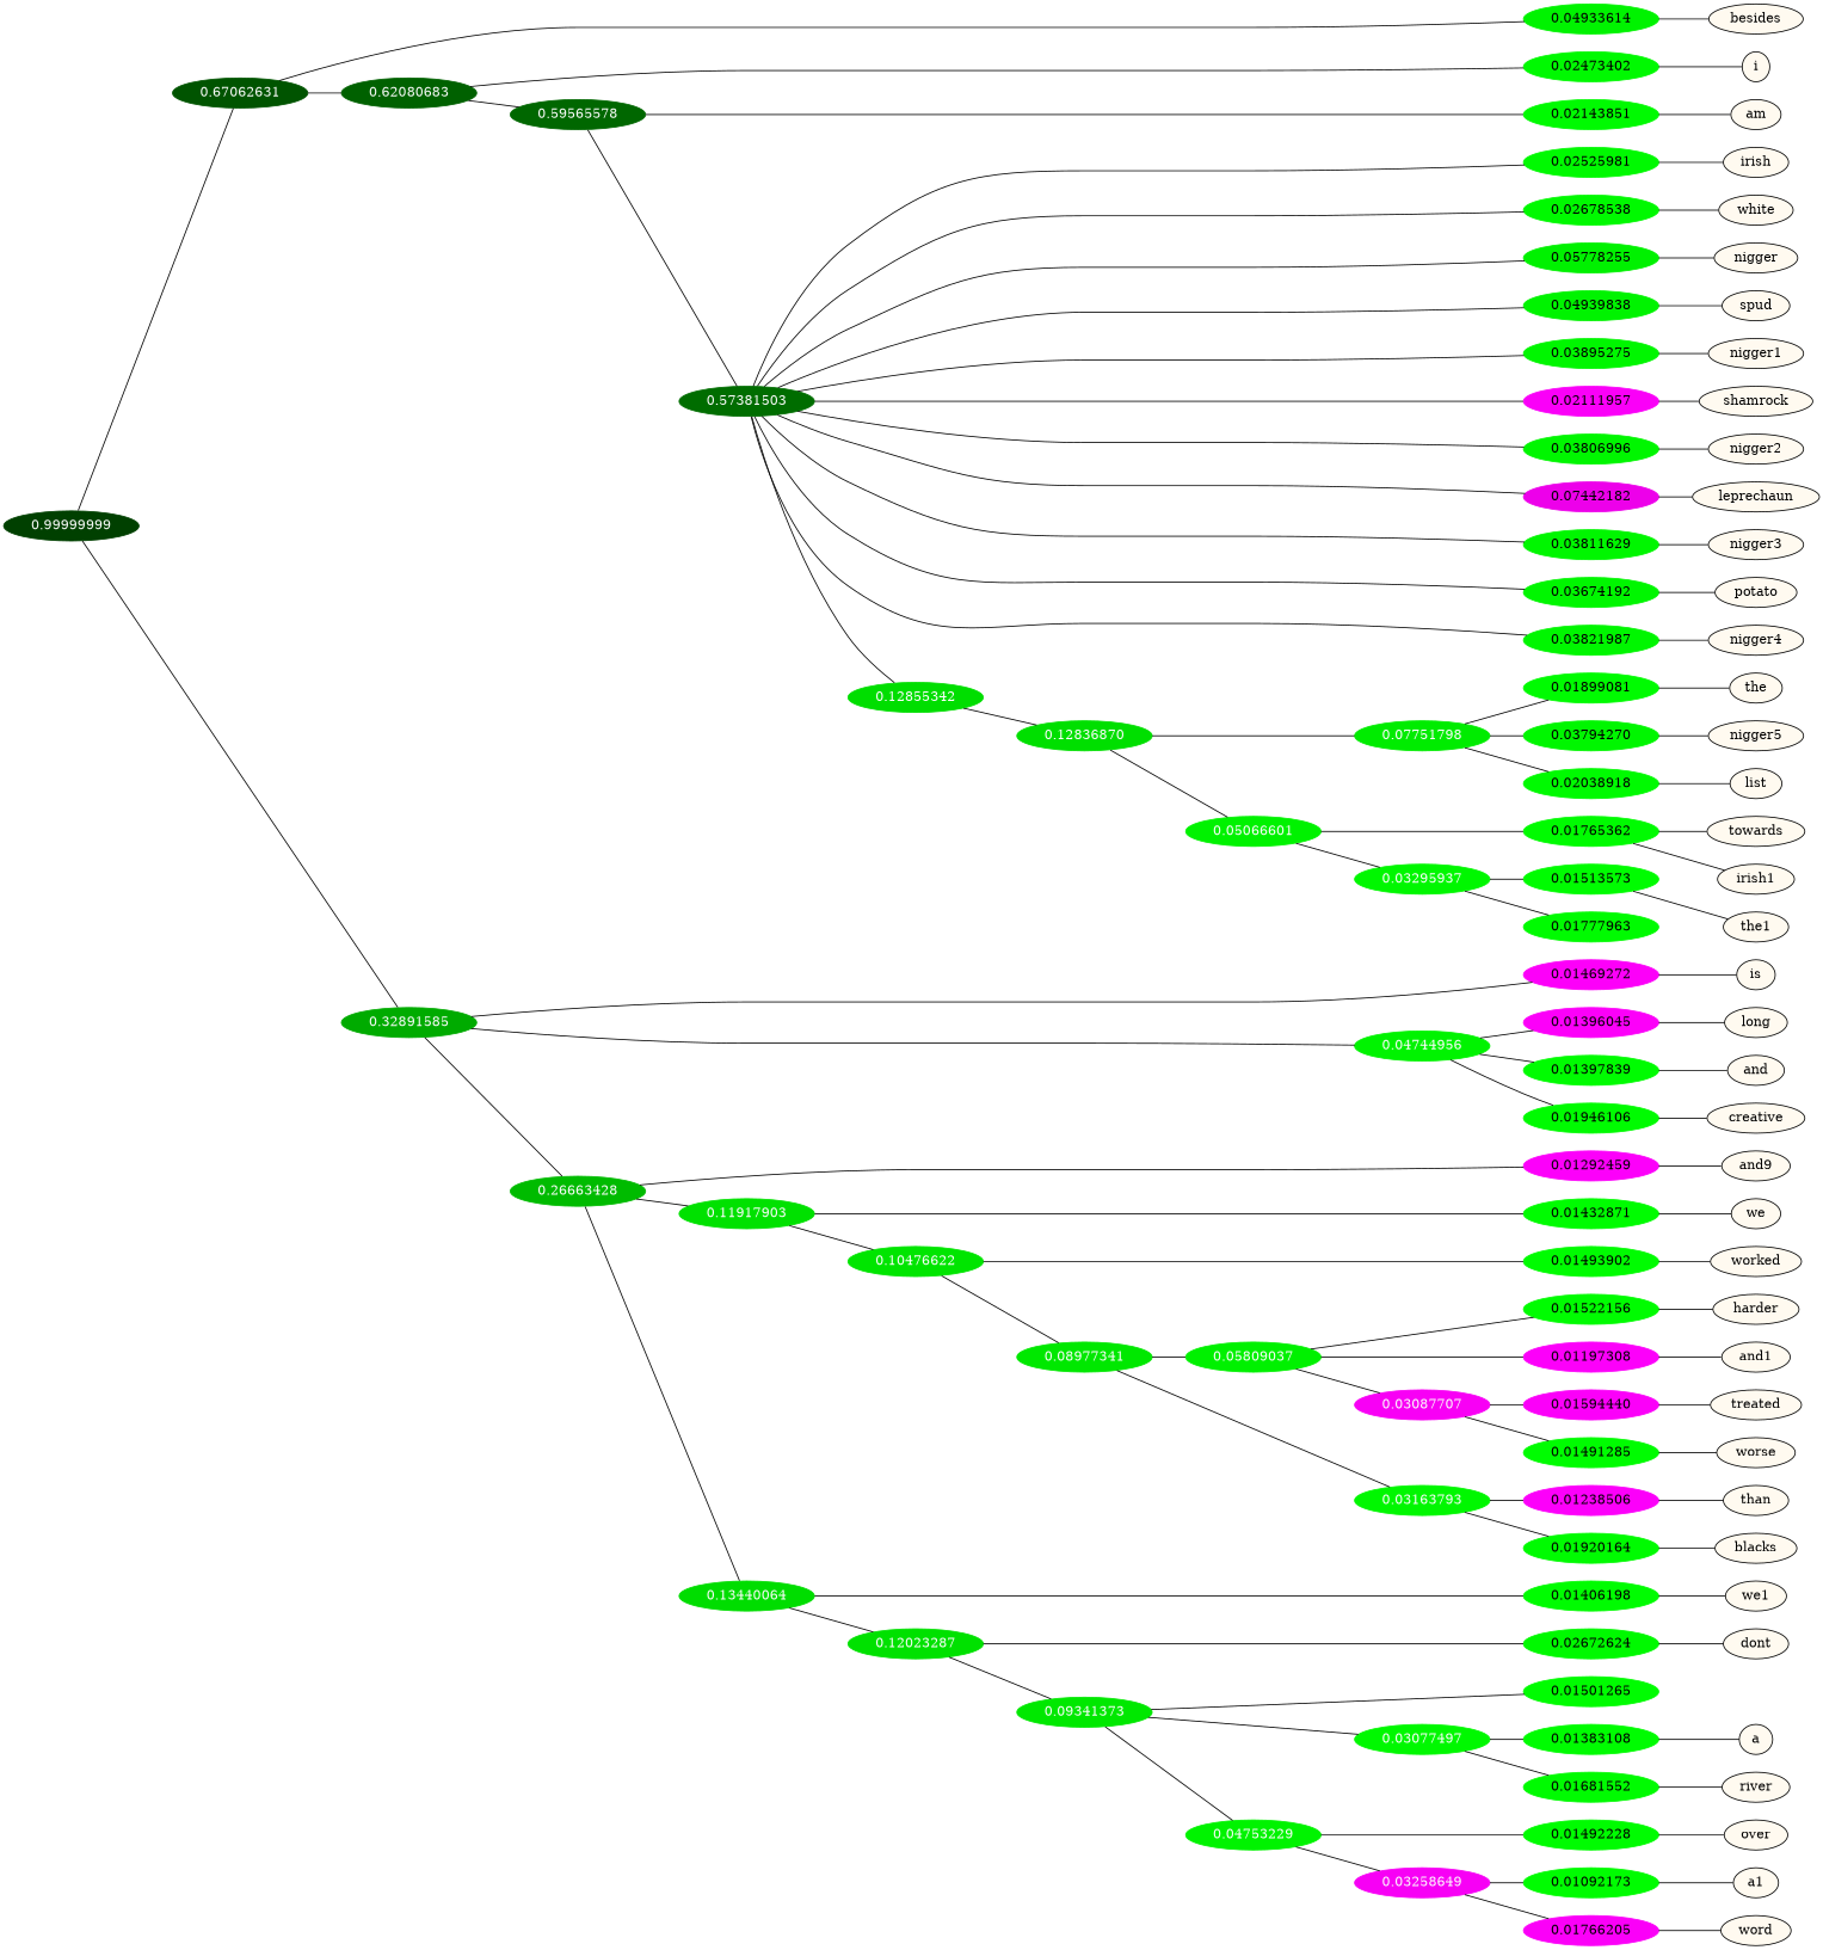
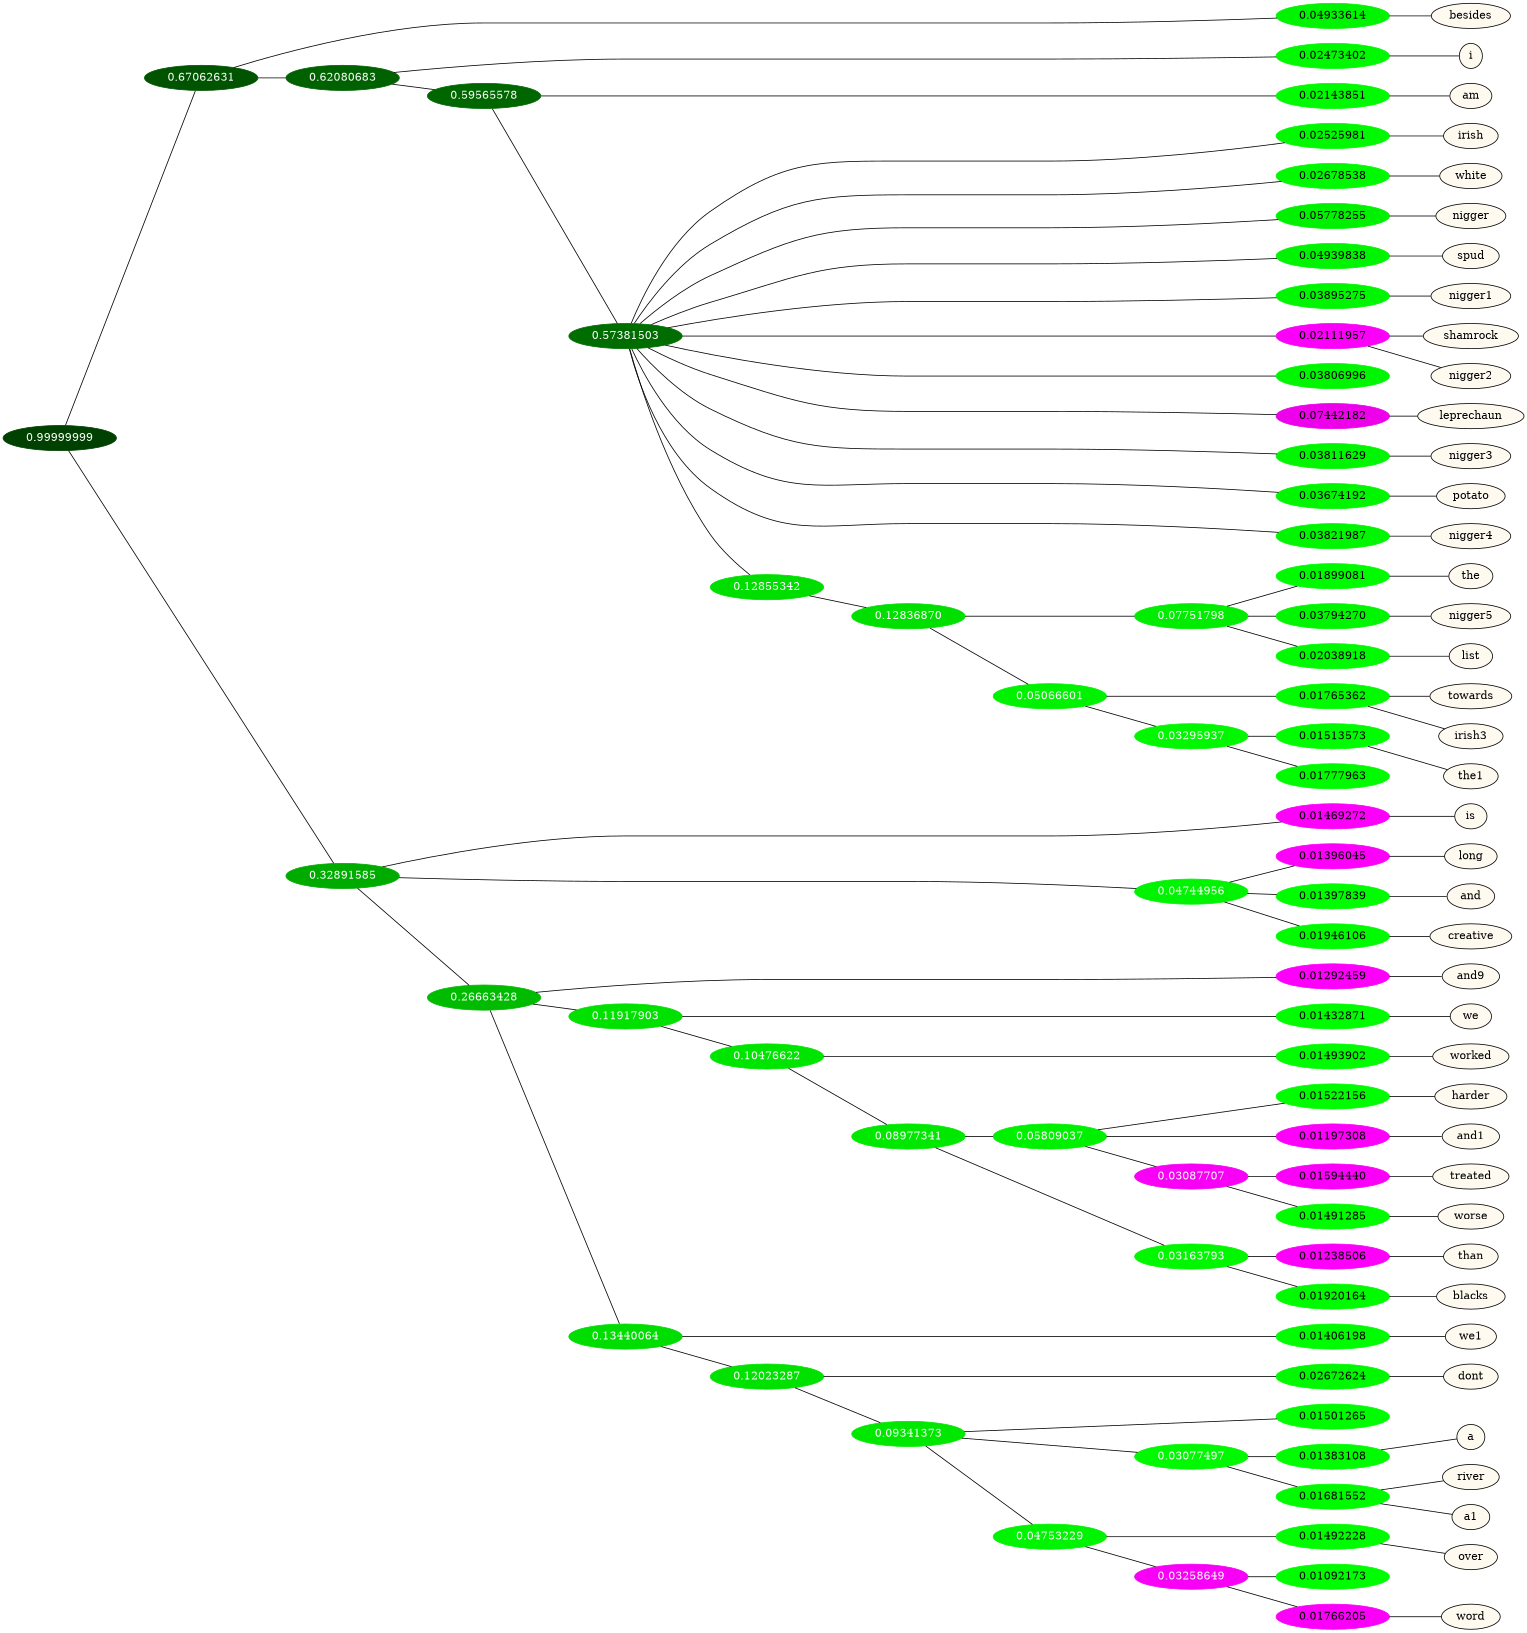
  graph {
    rankdir=LR
    node [color=black format=png nodesep=0.001 ordering=out overlap_scaling=0.01 ranksep=0.001 style=filled fontcolor=black]
    n1 [fillcolor=floralwhite height=0.15 label=besides style="filled,solid" width=0.15 fontcolor=""]
    n2 [fillcolor=floralwhite height=0.15 label=i style="filled,solid" width=0.15 fontcolor=""]
    n3 [fillcolor=floralwhite height=0.15 label=am style="filled,solid" width=0.15 fontcolor=""]
    n4 [fillcolor=floralwhite height=0.15 label=irish style="filled,solid" width=0.15 fontcolor=""]
    n5 [fillcolor=floralwhite height=0.15 label=white style="filled,solid" width=0.15 fontcolor=""]
    n6 [fillcolor=floralwhite height=0.15 label=nigger style="filled,solid" width=0.15 fontcolor=""]
    n7 [fillcolor=floralwhite height=0.15 label=spud style="filled,solid" width=0.15 fontcolor=""]
    n8 [fillcolor=floralwhite height=0.15 label=nigger1 style="filled,solid" width=0.15 fontcolor=""]
    n9 [fillcolor=floralwhite height=0.15 label=shamrock style="filled,solid" width=0.15 fontcolor=""]
    n10 [fillcolor=floralwhite height=0.15 label=nigger2 style="filled,solid" width=0.15 fontcolor=""]
    n11 [fillcolor=floralwhite height=0.15 label=leprechaun style="filled,solid" width=0.15 fontcolor=""]
    n12 [fillcolor=floralwhite height=0.15 label=nigger3 style="filled,solid" width=0.15 fontcolor=""]
    n13 [fillcolor=floralwhite height=0.15 label=potato style="filled,solid" width=0.15 fontcolor=""]
    n14 [fillcolor=floralwhite height=0.15 label=nigger4 style="filled,solid" width=0.15 fontcolor=""]
    n15 [fillcolor=floralwhite height=0.15 label=the style="filled,solid" width=0.15 fontcolor=""]
    n16 [fillcolor=floralwhite height=0.15 label=nigger5 style="filled,solid" width=0.15 fontcolor=""]
    n17 [fillcolor=floralwhite height=0.15 label=list style="filled,solid" width=0.15 fontcolor=""]
    n18 [fillcolor=floralwhite height=0.15 label=towards style="filled,solid" width=0.15 fontcolor=""]
    n19 [fillcolor=floralwhite height=0.15 label=the1 style="filled,solid" width=0.15 fontcolor=""]
-   n20 [fillcolor=floralwhite height=0.15 label=irish1 style="filled,solid" width=0.15 fontcolor=""]
+   n20 [fillcolor=floralwhite height=0.15 label=irish3 style="filled,solid" width=0.15 fontcolor=""]
    n21 [fillcolor=floralwhite height=0.15 label=is style="filled,solid" width=0.15 fontcolor=""]
    n22 [fillcolor=floralwhite height=0.15 label=long style="filled,solid" width=0.15 fontcolor=""]
    n23 [fillcolor=floralwhite height=0.15 label=and style="filled,solid" width=0.15 fontcolor=""]
    n24 [fillcolor=floralwhite height=0.15 label=creative style="filled,solid" width=0.15 fontcolor=""]
    n25 [fillcolor=floralwhite height=0.15 label=we style="filled,solid" width=0.15 fontcolor=""]
    n26 [fillcolor=floralwhite height=0.15 label=worked style="filled,solid" width=0.15 fontcolor=""]
    n27 [fillcolor=floralwhite height=0.15 label=harder style="filled,solid" width=0.15 fontcolor=""]
    n28 [fillcolor=floralwhite height=0.15 label=and1 style="filled,solid" width=0.15 fontcolor=""]
    n29 [fillcolor=floralwhite height=0.15 label=treated style="filled,solid" width=0.15 fontcolor=""]
    n30 [fillcolor=floralwhite height=0.15 label=worse style="filled,solid" width=0.15 fontcolor=""]
    n31 [fillcolor=floralwhite height=0.15 label=than style="filled,solid" width=0.15 fontcolor=""]
    n32 [fillcolor=floralwhite height=0.15 label=blacks style="filled,solid" width=0.15 fontcolor=""]
    n33 [fillcolor=floralwhite height=0.15 label=and9 style="filled,solid" width=0.15 fontcolor=""]
    n34 [fillcolor=floralwhite height=0.15 label=we1 style="filled,solid" width=0.15 fontcolor=""]
    n35 [fillcolor=floralwhite height=0.15 label=dont style="filled,solid" width=0.15 fontcolor=""]
    n36 [fillcolor=floralwhite height=0.15 label=a style="filled,solid" width=0.15 fontcolor=""]
    n37 [fillcolor=floralwhite height=0.15 label=river style="filled,solid" width=0.15 fontcolor=""]
    n38 [fillcolor=floralwhite height=0.15 label=over style="filled,solid" width=0.15 fontcolor=""]
    n39 [fillcolor=floralwhite height=0.15 label=a1 style="filled,solid" width=0.15 fontcolor=""]
    n40 [fillcolor=floralwhite height=0.15 label=word style="filled,solid" width=0.15 fontcolor=""]
    n41 [color="0.334 1.000 0.951" height=0.15 label=0.04933614 width=0.15]
    n42 [color="0.334 1.000 0.975" height=0.15 label=0.02473402 width=0.15]
    n43 [color="0.334 1.000 0.979" height=0.15 label=0.02143851 width=0.15]
    n44 [color="0.334 1.000 0.975" height=0.15 label=0.02525981 width=0.15]
    n45 [color="0.334 1.000 0.973" height=0.15 label=0.02678538 width=0.15]
    n46 [color="0.334 1.000 0.942" height=0.15 label=0.05778255 width=0.15]
    n47 [color="0.334 1.000 0.951" height=0.15 label=0.04939838 width=0.15]
    n48 [color="0.334 1.000 0.961" height=0.15 label=0.03895275 width=0.15]
    n49 [color="0.835 1.000 0.979" height=0.15 label=0.02111957 width=0.15]
    n50 [color="0.334 1.000 0.962" height=0.15 label=0.03806996 width=0.15]
    n51 [color="0.835 1.000 0.926" height=0.15 label=0.07442182 width=0.15]
    n52 [color="0.334 1.000 0.962" height=0.15 label=0.03811629 width=0.15]
    n53 [color="0.334 1.000 0.963" height=0.15 label=0.03674192 width=0.15]
    n54 [color="0.334 1.000 0.962" height=0.15 label=0.03821987 width=0.15]
    n55 [color="0.334 1.000 0.981" height=0.15 label=0.01899081 width=0.15]
    n56 [color="0.334 1.000 0.962" height=0.15 label=0.03794270 width=0.15]
    n57 [color="0.334 1.000 0.980" height=0.15 label=0.02038918 width=0.15]
    n58 [color="0.334 1.000 0.982" height=0.15 label=0.01765362 width=0.15]
    n59 [color="0.334 1.000 0.985" height=0.15 label=0.01513573 width=0.15]
    n60 [color="0.334 1.000 0.982" height=0.15 label=0.01777963 width=0.15]
    n61 [color="0.835 1.000 0.985" height=0.15 label=0.01469272 width=0.15]
    n62 [color="0.835 1.000 0.986" height=0.15 label=0.01396045 width=0.15]
    n63 [color="0.334 1.000 0.986" height=0.15 label=0.01397839 width=0.15]
    n64 [color="0.334 1.000 0.981" height=0.15 label=0.01946106 width=0.15]
    n65 [color="0.334 1.000 0.986" height=0.15 label=0.01432871 width=0.15]
    n66 [color="0.334 1.000 0.985" height=0.15 label=0.01493902 width=0.15]
    n67 [color="0.334 1.000 0.985" height=0.15 label=0.01522156 width=0.15]
    n68 [color="0.835 1.000 0.988" height=0.15 label=0.01197308 width=0.15]
    n69 [color="0.835 1.000 0.984" height=0.15 label=0.01594440 width=0.15]
    n70 [color="0.334 1.000 0.985" height=0.15 label=0.01491285 width=0.15]
    n71 [color="0.835 1.000 0.988" height=0.15 label=0.01238506 width=0.15]
    n72 [color="0.334 1.000 0.981" height=0.15 label=0.01920164 width=0.15]
    n73 [color="0.835 1.000 0.987" height=0.15 label=0.01292459 width=0.15]
    n74 [color="0.334 1.000 0.986" height=0.15 label=0.01406198 width=0.15]
    n75 [color="0.334 1.000 0.973" height=0.15 label=0.02672624 width=0.15]
    n76 [color="0.334 1.000 0.985" height=0.15 label=0.01501265 width=0.15]
    n77 [color="0.334 1.000 0.986" height=0.15 label=0.01383108 width=0.15]
    n78 [color="0.334 1.000 0.983" height=0.15 label=0.01681552 width=0.15]
    n79 [color="0.334 1.000 0.985" height=0.15 label=0.01492228 width=0.15]
    n80 [color="0.334 1.000 0.985" height=0.15 label=0.01092173 width=0.15]
    n81 [color="0.835 1.000 0.982" height=0.15 label=0.01766205 width=0.15]
    n82 [color="0.334 1.000 0.250" fontcolor=grey99 height=0.15 label=0.99999999 width=0.15]
    n83 [color="0.334 1.000 0.329" fontcolor=grey99 height=0.15 label=0.67062631 width=0.15]
    n84 [color="0.334 1.000 0.671" fontcolor=grey99 height=0.15 label=0.32891585 width=0.15]
    n85 [color="0.334 1.000 0.379" fontcolor=grey99 height=0.15 label=0.62080683 width=0.15]
    n86 [color="0.334 1.000 0.953" fontcolor=grey99 height=0.15 label=0.04744956 width=0.15]
    n87 [color="0.334 1.000 0.733" fontcolor=grey99 height=0.15 label=0.26663428 width=0.15]
    n88 [color="0.334 1.000 0.404" fontcolor=grey99 height=0.15 label=0.59565578 width=0.15]
    n89 [color="0.334 1.000 0.881" fontcolor=grey99 height=0.15 label=0.11917903 width=0.15]
    n90 [color="0.334 1.000 0.866" fontcolor=grey99 height=0.15 label=0.13440064 width=0.15]
    n91 [color="0.334 1.000 0.426" fontcolor=grey99 height=0.15 label=0.57381503 width=0.15]
    n92 [color="0.334 1.000 0.895" fontcolor=grey99 height=0.15 label=0.10476622 width=0.15]
    n93 [color="0.334 1.000 0.880" fontcolor=grey99 height=0.15 label=0.12023287 width=0.15]
    n94 [color="0.334 1.000 0.871" fontcolor=grey99 height=0.15 label=0.12855342 width=0.15]
    n95 [color="0.334 1.000 0.910" fontcolor=grey99 height=0.15 label=0.08977341 width=0.15]
    n96 [color="0.334 1.000 0.907" fontcolor=grey99 height=0.15 label=0.09341373 width=0.15]
    n97 [color="0.334 1.000 0.872" fontcolor=grey99 height=0.15 label=0.12836870 width=0.15]
    n98 [color="0.334 1.000 0.942" fontcolor=grey99 height=0.15 label=0.05809037 width=0.15]
    n99 [color="0.334 1.000 0.968" fontcolor=grey99 height=0.15 label=0.03163793 width=0.15]
    n100 [color="0.334 1.000 0.969" fontcolor=grey99 height=0.15 label=0.03077497 width=0.15]
    n101 [color="0.334 1.000 0.952" fontcolor=grey99 height=0.15 label=0.04753229 width=0.15]
    n102 [color="0.334 1.000 0.922" fontcolor=grey99 height=0.15 label=0.07751798 width=0.15]
    n103 [color="0.334 1.000 0.949" fontcolor=grey99 height=0.15 label=0.05066601 width=0.15]
    n104 [color="0.835 1.000 0.969" fontcolor=grey99 height=0.15 label=0.03087707 width=0.15]
    n105 [color="0.835 1.000 0.967" fontcolor=grey99 height=0.15 label=0.03258649 width=0.15]
    n106 [color="0.334 1.000 0.967" fontcolor=grey99 height=0.15 label=0.03295937 width=0.15]
    subgraph sub_1 {
      rank=same
      n1
      n2
      n3
      n4
      n5
      n6
      n7
      n8
      n9
      n10
      n11
      n12
      n13
      n14
      n15
      n16
      n17
      n18
      n19
      n20
      n21
      n22
      n23
      n24
      n25
      n26
      n27
      n28
      n29
      n30
      n31
      n32
      n33
      n34
      n35
      n36
      n37
      n38
      n39
      n40
    }
    subgraph sub_2 {
      rank=same
      n41
      n42
      n43
      n44
      n45
      n46
      n47
      n48
      n49
      n50
      n51
      n52
      n53
      n54
      n55
      n56
      n57
      n58
      n59
      n60
      n61
      n62
      n63
      n64
      n65
      n66
      n67
      n68
      n69
      n70
      n71
      n72
      n73
      n74
      n75
      n76
      n77
      n78
      n79
      n80
      n81
    }
    n41 -- n1
    n42 -- n2
    n43 -- n3
    n44 -- n4
    n45 -- n5
    n46 -- n6
    n47 -- n7
    n48 -- n8
    n49 -- n9
-   n50 -- n10
+   n49 -- n10
    n51 -- n11
    n52 -- n12
    n53 -- n13
    n54 -- n14
    n55 -- n15
    n56 -- n16
    n57 -- n17
    n58 -- n18
    n58 -- n20
    n59 -- n19
    n61 -- n21
    n62 -- n22
    n63 -- n23
    n64 -- n24
    n65 -- n25
    n66 -- n26
    n67 -- n27
    n68 -- n28
    n69 -- n29
    n70 -- n30
    n71 -- n31
    n72 -- n32
    n73 -- n33
    n74 -- n34
    n75 -- n35
    n77 -- n36
    n78 -- n37
    n79 -- n38
-   n80 -- n39
+   n78 -- n39
    n81 -- n40
    n82 -- n83
    n82 -- n84
    n83 -- n41
    n83 -- n85
    n84 -- n61
    n84 -- n86
    n84 -- n87
    n85 -- n42
    n85 -- n88
    n86 -- n62
    n86 -- n63
    n86 -- n64
    n87 -- n73
    n87 -- n89
    n87 -- n90
    n88 -- n43
    n88 -- n91
    n89 -- n65
    n89 -- n92
    n90 -- n74
    n90 -- n93
    n91 -- n44
    n91 -- n45
    n91 -- n46
    n91 -- n47
    n91 -- n48
    n91 -- n49
    n91 -- n50
    n91 -- n51
    n91 -- n52
    n91 -- n53
    n91 -- n54
    n91 -- n94
    n92 -- n66
    n92 -- n95
    n93 -- n75
    n93 -- n96
    n94 -- n97
    n95 -- n98
    n95 -- n99
    n96 -- n76
    n96 -- n100
    n96 -- n101
    n97 -- n102
    n97 -- n103
    n98 -- n67
    n98 -- n68
    n98 -- n104
    n99 -- n71
    n99 -- n72
    n100 -- n77
    n100 -- n78
    n101 -- n79
    n101 -- n105
    n102 -- n55
    n102 -- n56
    n102 -- n57
    n103 -- n58
    n103 -- n106
    n104 -- n69
    n104 -- n70
    n105 -- n80
    n105 -- n81
    n106 -- n59
    n106 -- n60
  }
